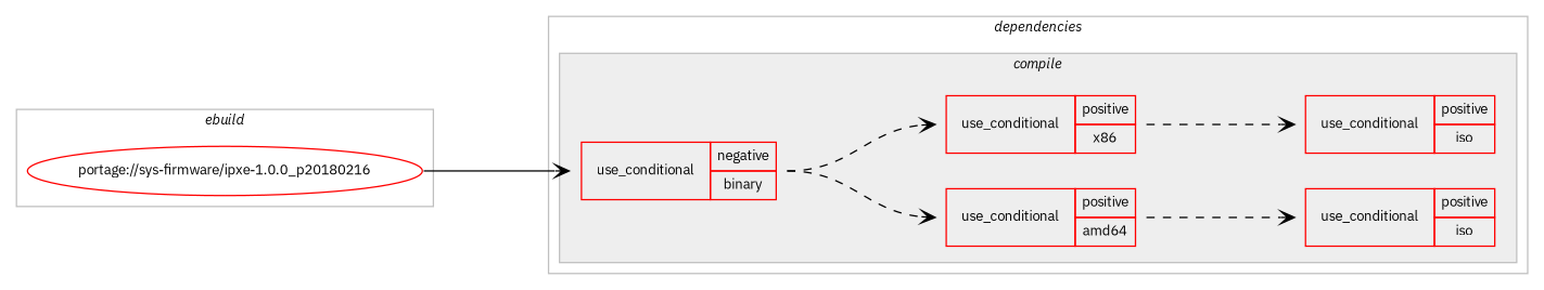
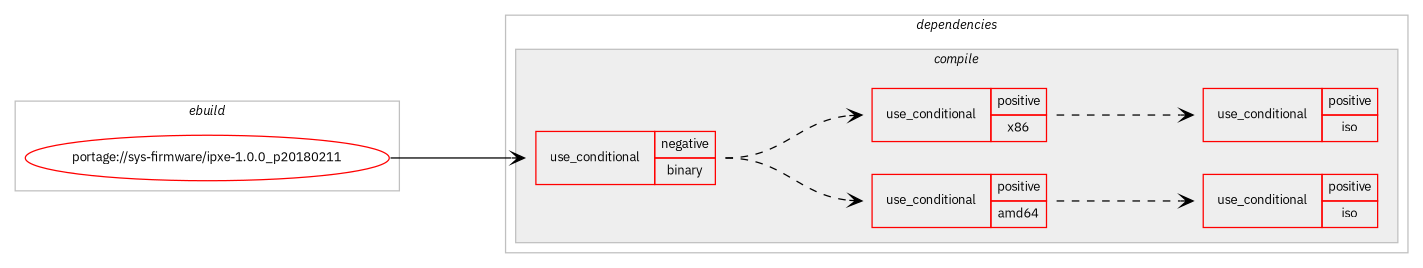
  digraph {
    compound=true
    concentrate=true
    fontname="IBM Plex Sans"
    fontsize=10
    newrank=true
    rankdir=LR
    ranksep=1.5
    node [color=red fontname="IBM Plex Sans" fontsize=10 shape=none]
    edge [arrowhead=vee headport=w style=dashed tailport=e weight=20 fontname="IBM Plex Sans"]
-   n1 [label="portage://sys-firmware/ipxe-1.0.0_p20180216" width=4 shape=""]
+   n1 [label="portage://sys-firmware/ipxe-1.0.0_p20180211" width=4 shape=""]
    n2 [label=<<TABLE BORDER="0" CELLBORDER="1" CELLSPACING="0" CELLPADDING="4"><TR><TD ROWSPAN="3" CELLPADDING="10">use_conditional</TD></TR><TR><TD>positive</TD></TR><TR><TD>iso</TD></TR></TABLE>>]
    n3 [label=<<TABLE BORDER="0" CELLBORDER="1" CELLSPACING="0" CELLPADDING="4"><TR><TD ROWSPAN="3" CELLPADDING="10">use_conditional</TD></TR><TR><TD>positive</TD></TR><TR><TD>amd64</TD></TR></TABLE>>]
    n4 [label=<<TABLE BORDER="0" CELLBORDER="1" CELLSPACING="0" CELLPADDING="4"><TR><TD ROWSPAN="3" CELLPADDING="10">use_conditional</TD></TR><TR><TD>positive</TD></TR><TR><TD>iso</TD></TR></TABLE>>]
    n5 [label=<<TABLE BORDER="0" CELLBORDER="1" CELLSPACING="0" CELLPADDING="4"><TR><TD ROWSPAN="3" CELLPADDING="10">use_conditional</TD></TR><TR><TD>positive</TD></TR><TR><TD>x86</TD></TR></TABLE>>]
    n6 [label=<<TABLE BORDER="0" CELLBORDER="1" CELLSPACING="0" CELLPADDING="4"><TR><TD ROWSPAN="3" CELLPADDING="10">use_conditional</TD></TR><TR><TD>negative</TD></TR><TR><TD>binary</TD></TR></TABLE>>]
    subgraph cluster_1 {
      color=gray
      label=<<i>ebuild</i>>
      rank=same
      n1
    }
    subgraph cluster_2 {
      color=gray
      label=<<i>dependencies</i>>
      subgraph cluster_3 {
        color=gray
        fillcolor="#eeeeee"
        label=<<i>compile</i>>
        style=filled
        subgraph sub_4 {
          color=gray
          fillcolor="#eeeeee"
          label=<<i>compile</i>>
          style=filled
          n6
          subgraph sub_5 {
            color=gray
            fillcolor="#eeeeee"
            label=<<i>compile</i>>
            style=filled
            n3
            subgraph sub_6 {
              color=gray
              fillcolor="#eeeeee"
              label=<<i>compile</i>>
              style=filled
              n2
            }
          }
          subgraph sub_7 {
            color=gray
            fillcolor="#eeeeee"
            label=<<i>compile</i>>
            style=filled
            n5
            subgraph sub_8 {
              color=gray
              fillcolor="#eeeeee"
              label=<<i>compile</i>>
              style=filled
              n4
            }
          }
        }
      }
      subgraph cluster_9 {
        color=gray
        fillcolor="#eeeeee"
        label=<<i>compile and run</i>>
        style=filled
      }
      subgraph cluster_10 {
        color=gray
        fillcolor="#eeeeee"
        label=<<i>run</i>>
        style=filled
      }
    }
    subgraph cluster_11 {
      color=gray
      label=<<i>candidates</i>>
      rank=same
    }
    n1 -> n6 [style=solid]
    n3 -> n2
    n5 -> n4
    n6 -> n3
    n6 -> n5
  }
